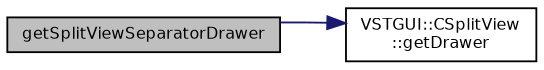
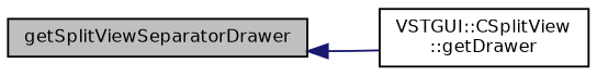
  digraph {
    rankdir=LR
    fontname="DejaVu Sans"
    node [color=black fontname="DejaVu Sans" fontsize=9 shape=record]
    n1 [fillcolor=grey75 fontcolor=black height=0.2 label=getSplitViewSeparatorDrawer style=filled width=0.4]
    n2 [height=0.2 label="VSTGUI::CSplitView\l::getDrawer" width=0.4]
-   n2 -> n1 [color=midnightblue dir=back fontname="DejaVu Sans" fontsize=9 labelfontname=Arial labelfontsize=9 style=solid]
+   n1 -> n2 [color=midnightblue dir=back fontname="DejaVu Sans" fontsize=9 labelfontname=Arial labelfontsize=9 style=solid]
  }
